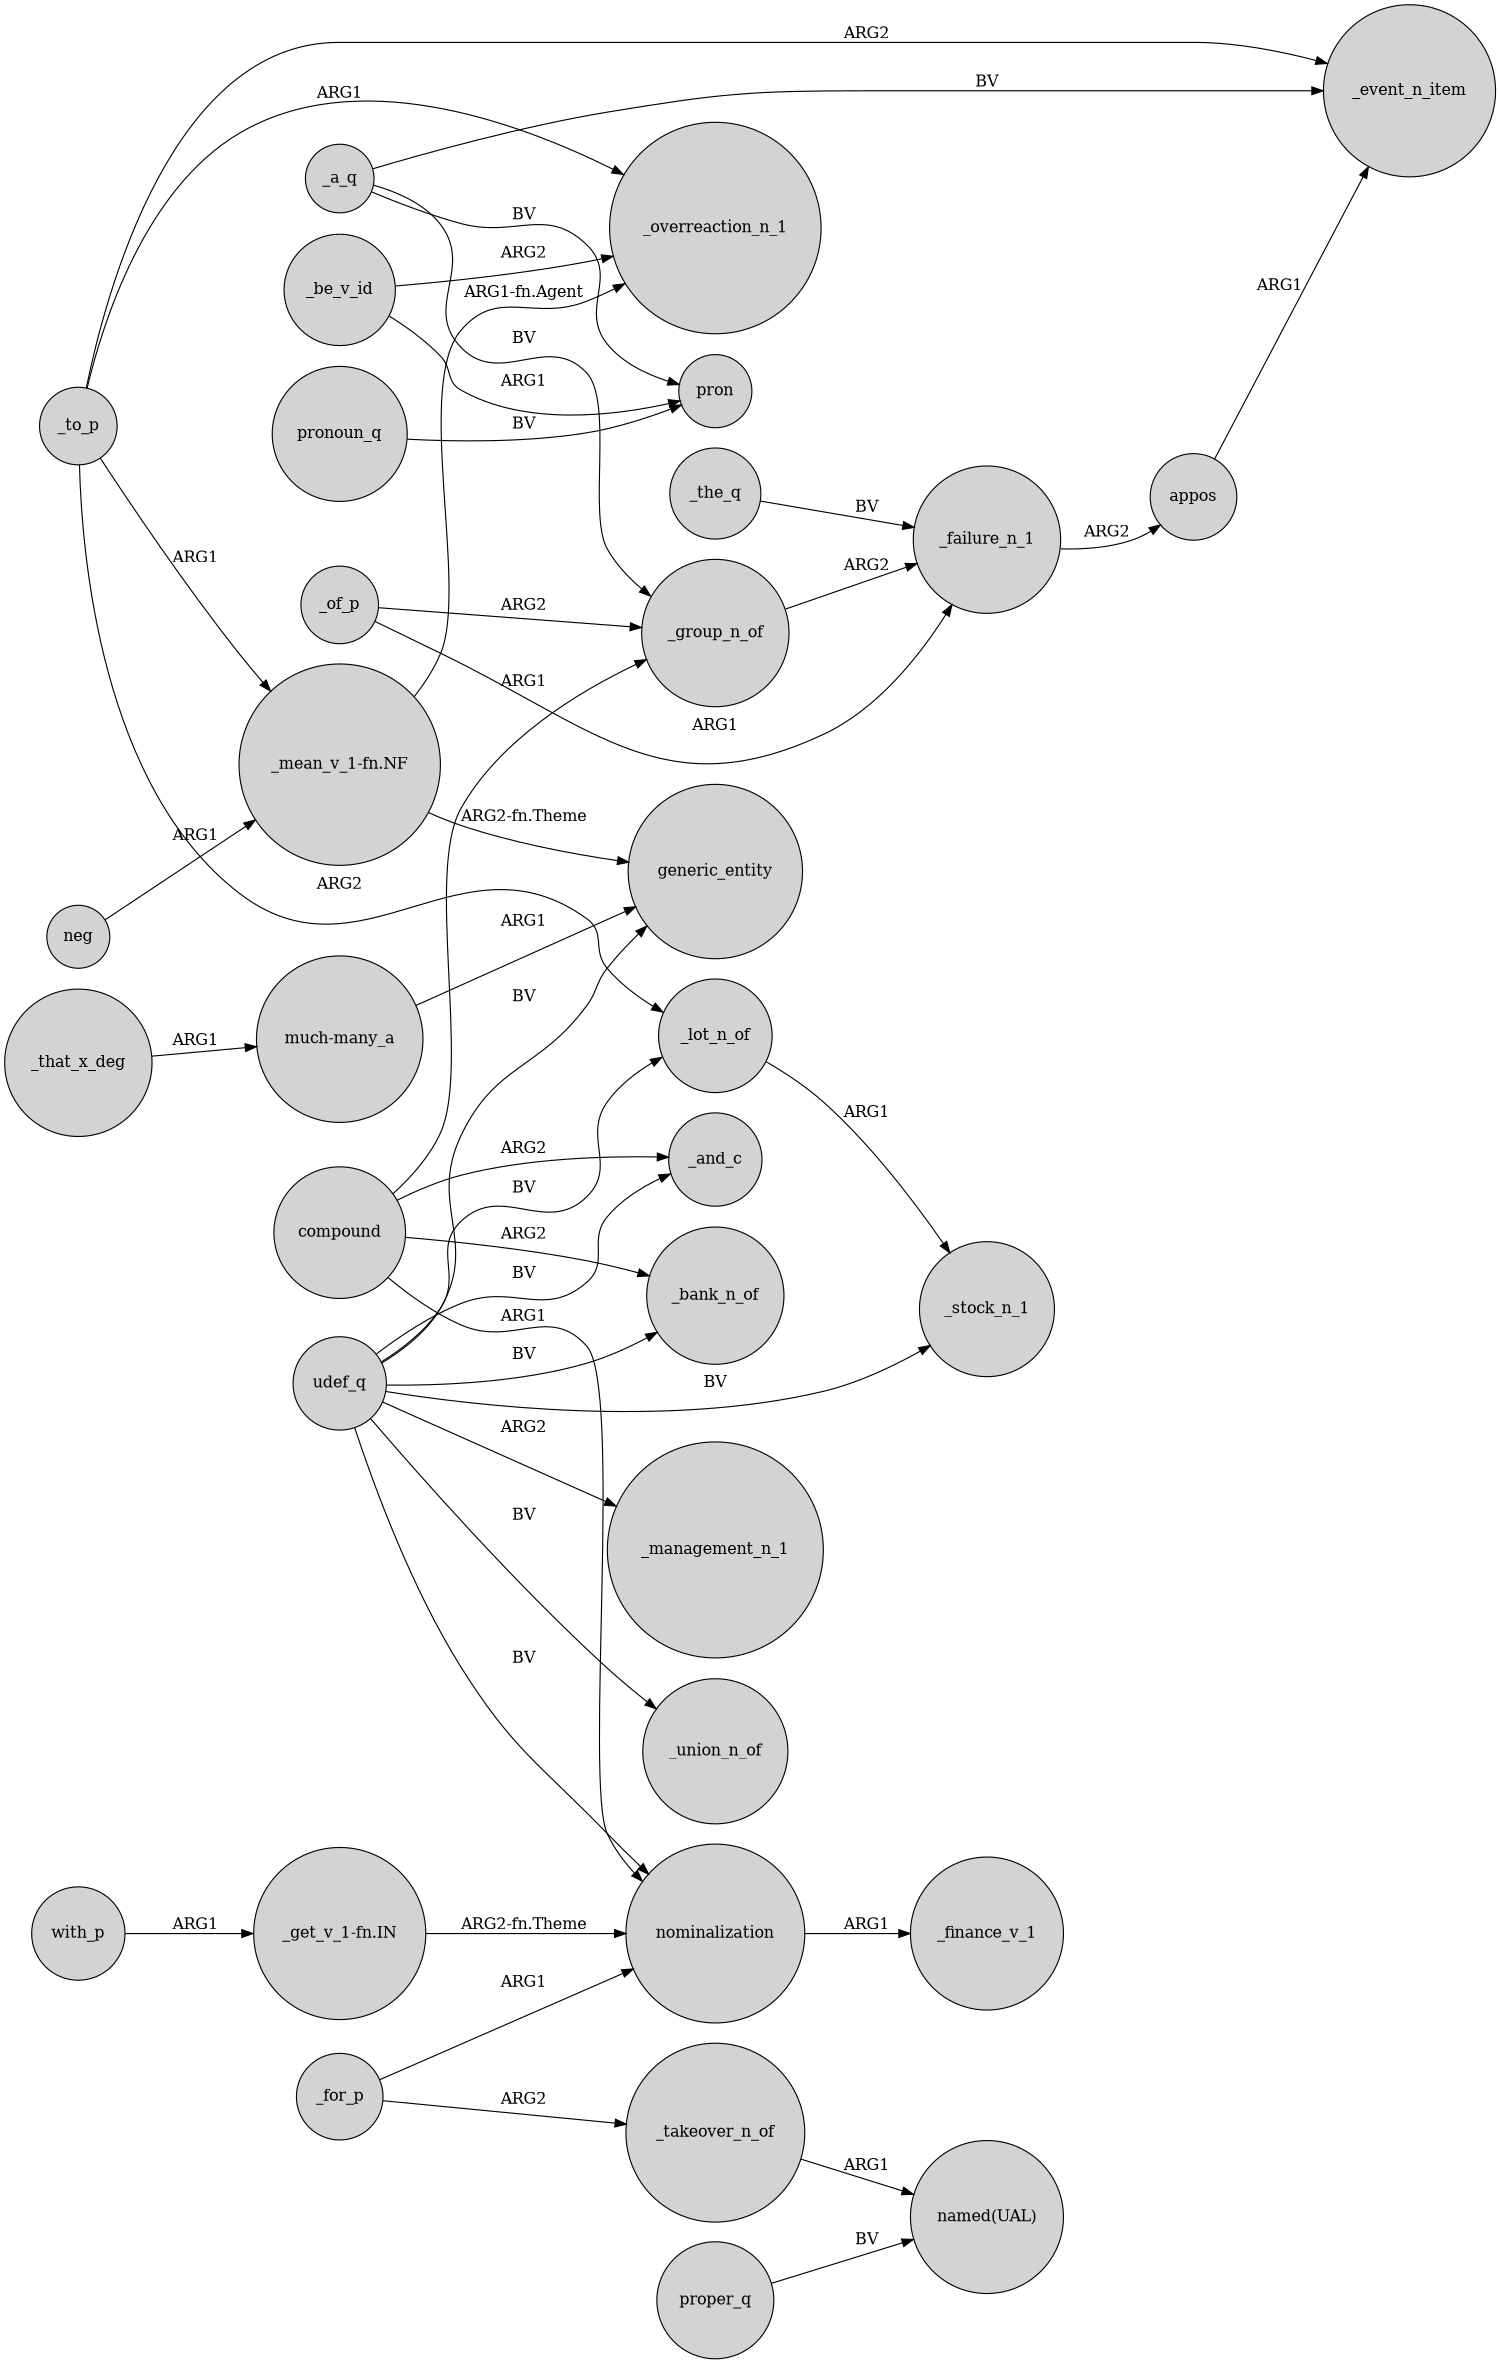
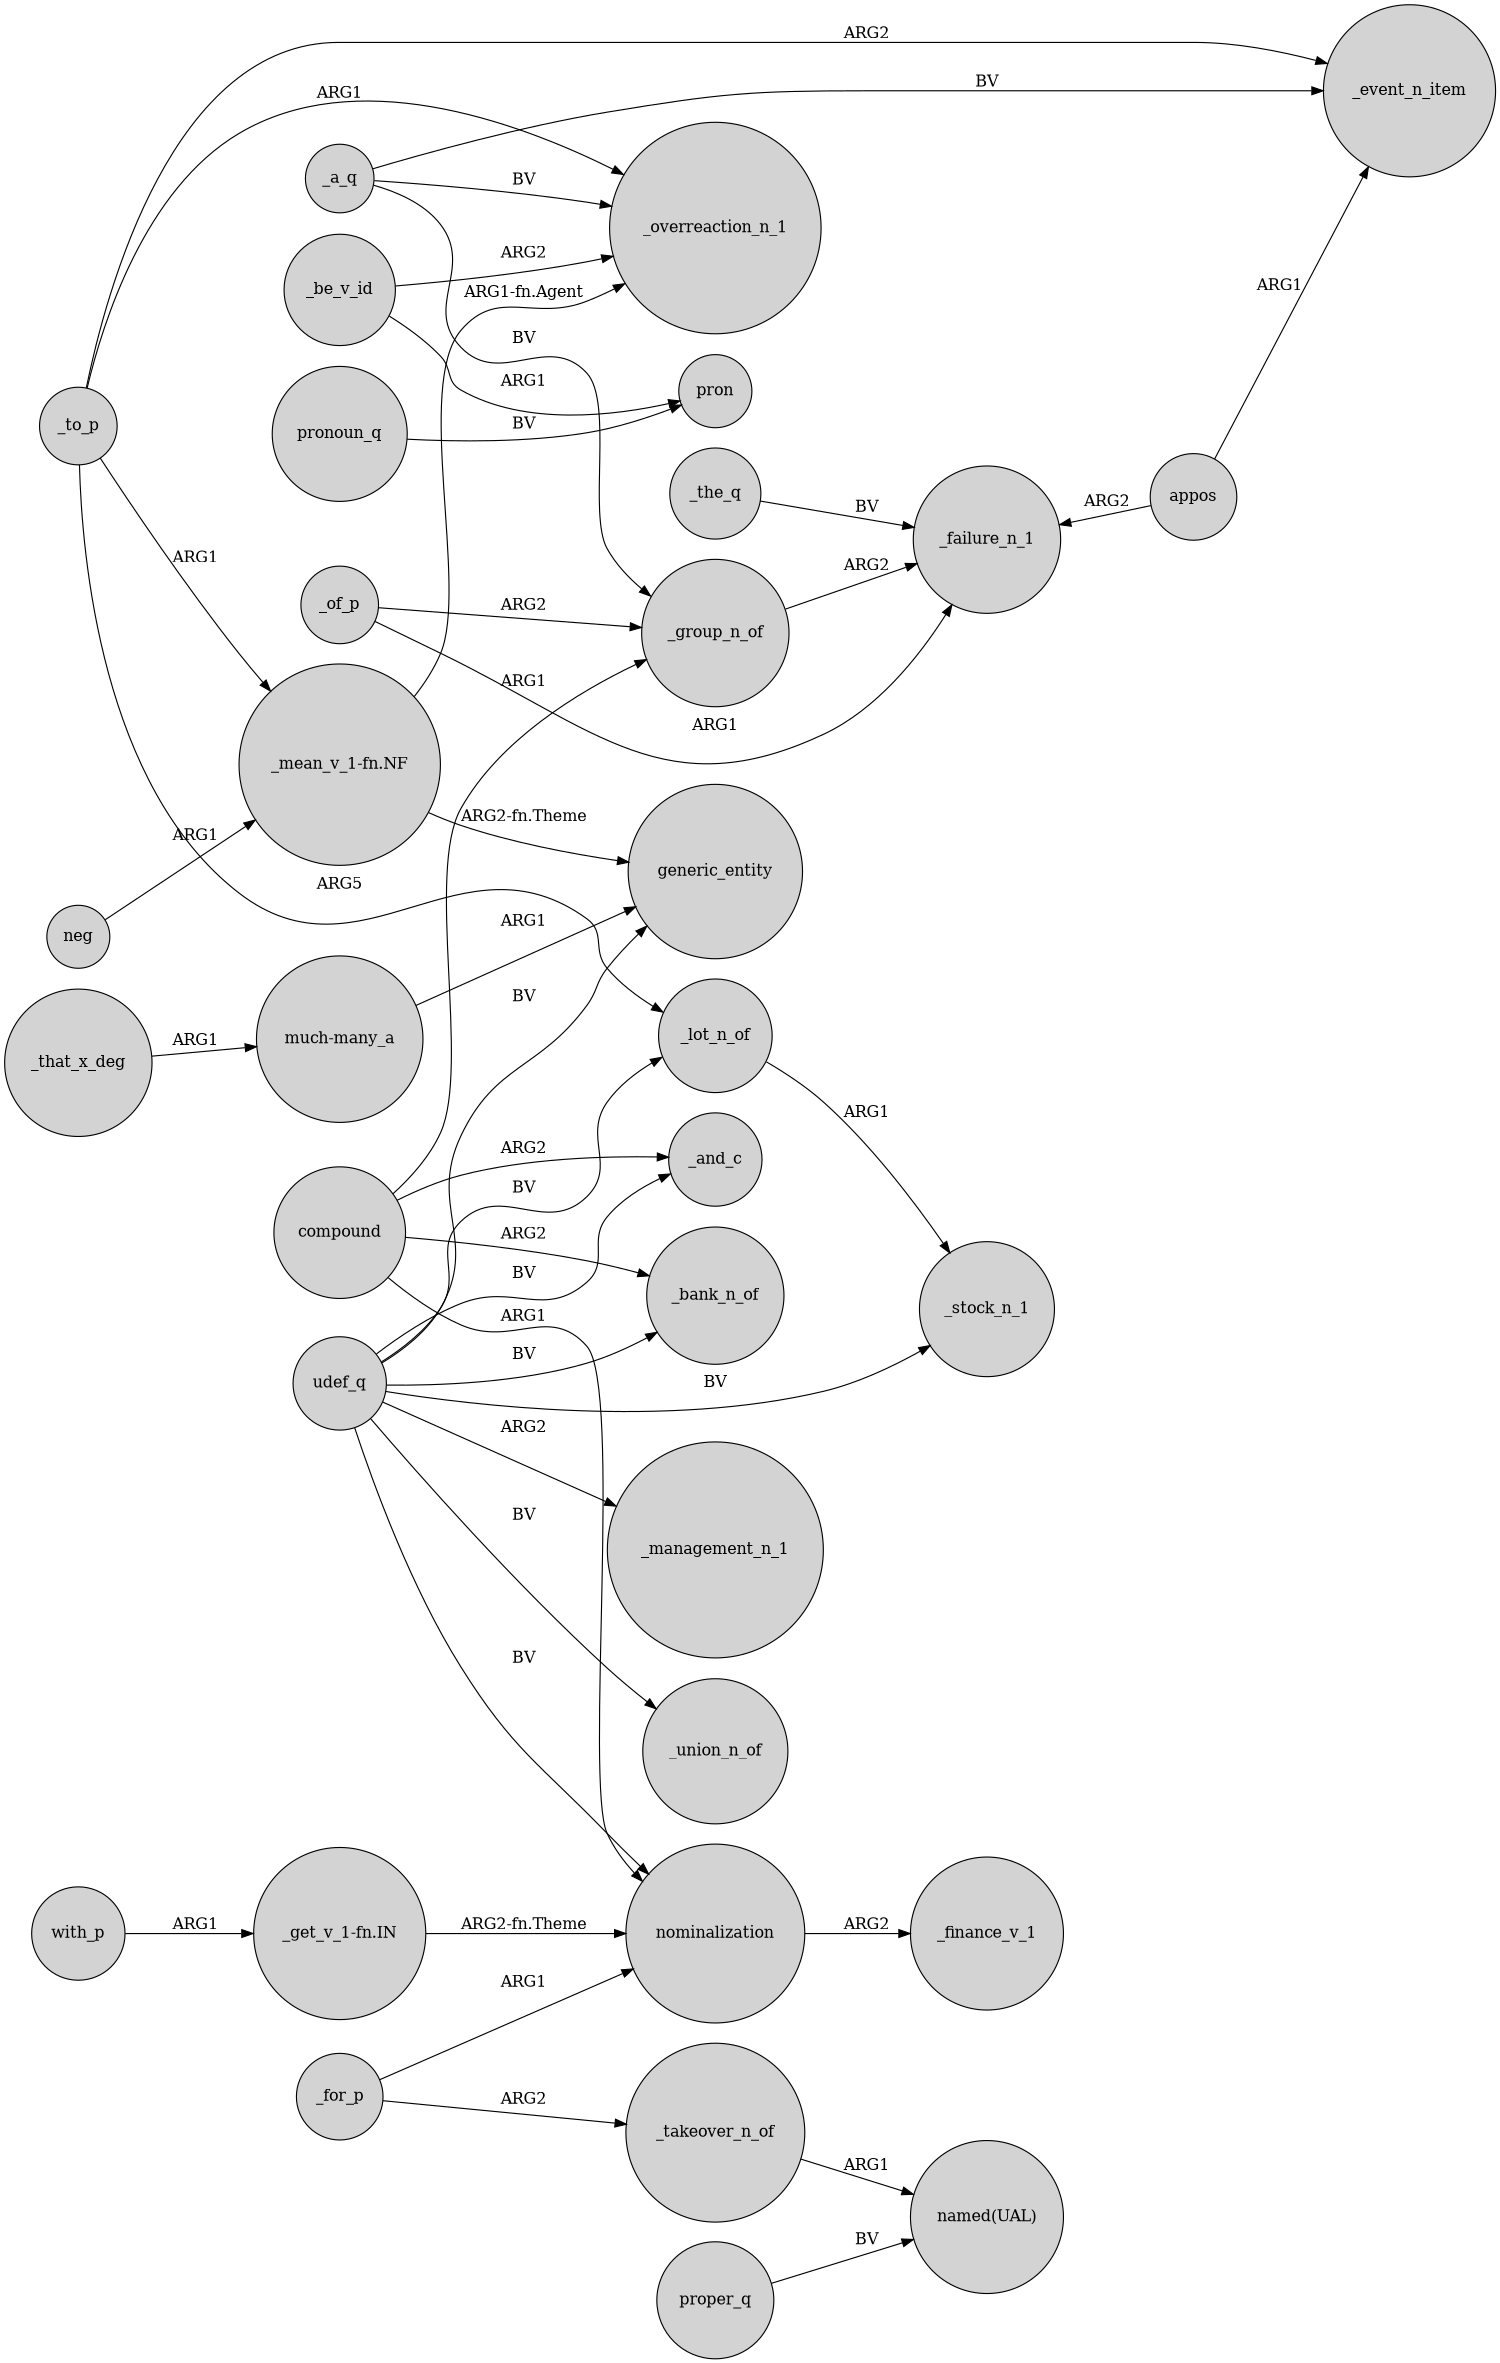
  digraph {
    rankdir=LR
    node [shape=circle style=filled]
    _to_p
    _event_n_item
    _overreaction_n_1
    _lot_n_of
    "_mean_v_1-fn.NF"
    _stock_n_1
    generic_entity
    with_p
    "_get_v_1-fn.IN"
    nominalization
    _finance_v_1
    _be_v_id
    pron
    compound
    _bank_n_of
    _group_n_of
    _and_c
    _failure_n_1
    udef_q
    _union_n_of
    _management_n_1
    "much-many_a"
    _a_q
    _takeover_n_of
    "named(UAL)"
    _of_p
    appos
    pronoun_q
    neg
    proper_q
    _for_p
    _that_x_deg
    _the_q
    _to_p -> _event_n_item [label=ARG2]
    _to_p -> _overreaction_n_1 [label=ARG1]
-   _to_p -> _lot_n_of [label=ARG2]
+   _to_p -> _lot_n_of [label=ARG5]
    _to_p -> "_mean_v_1-fn.NF" [label=ARG1]
    _lot_n_of -> _stock_n_1 [label=ARG1]
    "_mean_v_1-fn.NF" -> _overreaction_n_1 [label="ARG1-fn.Agent"]
    "_mean_v_1-fn.NF" -> generic_entity [label="ARG2-fn.Theme"]
    with_p -> "_get_v_1-fn.IN" [label=ARG1]
    "_get_v_1-fn.IN" -> nominalization [label="ARG2-fn.Theme"]
-   nominalization -> _finance_v_1 [label=ARG1]
+   nominalization -> _finance_v_1 [label=ARG2]
    _be_v_id -> _overreaction_n_1 [label=ARG2]
    _be_v_id -> pron [label=ARG1]
    compound -> nominalization [label=ARG1]
    compound -> _bank_n_of [label=ARG2]
    compound -> _group_n_of [label=ARG1]
    compound -> _and_c [label=ARG2]
    _group_n_of -> _failure_n_1 [label=ARG2]
    udef_q -> _lot_n_of [label=BV]
    udef_q -> _stock_n_1 [label=BV]
    udef_q -> generic_entity [label=BV]
    udef_q -> nominalization [label=BV]
    udef_q -> _bank_n_of [label=BV]
    udef_q -> _and_c [label=BV]
    udef_q -> _union_n_of [label=BV]
    udef_q -> _management_n_1 [label=ARG2]
    "much-many_a" -> generic_entity [label=ARG1]
    _a_q -> _event_n_item [label=BV]
-   _a_q -> pron [label=BV]
+   _a_q -> _overreaction_n_1 [label=BV]
    _a_q -> _group_n_of [label=BV]
    _takeover_n_of -> "named(UAL)" [label=ARG1]
    _of_p -> _group_n_of [label=ARG2]
    _of_p -> _failure_n_1 [label=ARG1]
    appos -> _event_n_item [label=ARG1]
-   _failure_n_1 -> appos [label=ARG2]
+   appos -> _failure_n_1 [label=ARG2]
    pronoun_q -> pron [label=BV]
    neg -> "_mean_v_1-fn.NF" [label=ARG1]
    proper_q -> "named(UAL)" [label=BV]
    _for_p -> nominalization [label=ARG1]
    _for_p -> _takeover_n_of [label=ARG2]
    _that_x_deg -> "much-many_a" [label=ARG1]
    _the_q -> _failure_n_1 [label=BV]
  }
